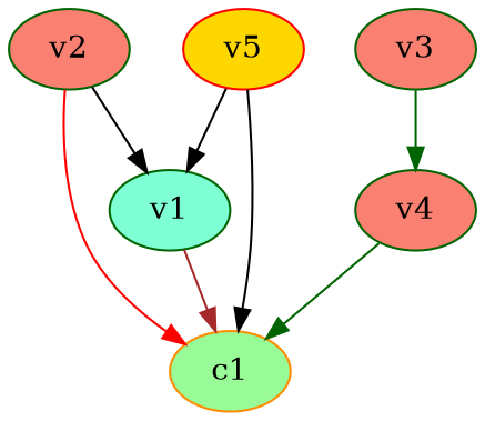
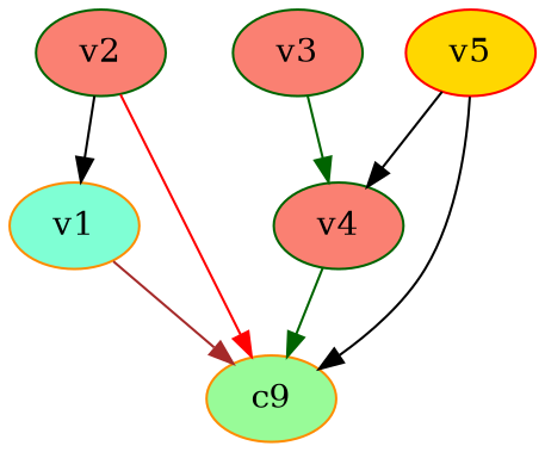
  strict digraph {
    node [color=darkgreen fillcolor=salmon style=filled]
    edge [color=black weight=1]
-   v1 [fillcolor=aquamarine]
-   c1 [color=darkorange fillcolor=palegreen]
+   v1 [color=darkorange fillcolor=aquamarine]
+   c1 [color=darkorange fillcolor=palegreen label=c9]
    v2
    v3
    v4
    v5 [color=red fillcolor=gold]
    v1 -> c1 [color=brown]
    v2 -> v1
    v2 -> c1 [color=red]
    v3 -> v4 [color=darkgreen]
    v4 -> c1 [color=darkgreen]
    v5 -> c1
-   v5 -> v1
+   v5 -> v4
  }
